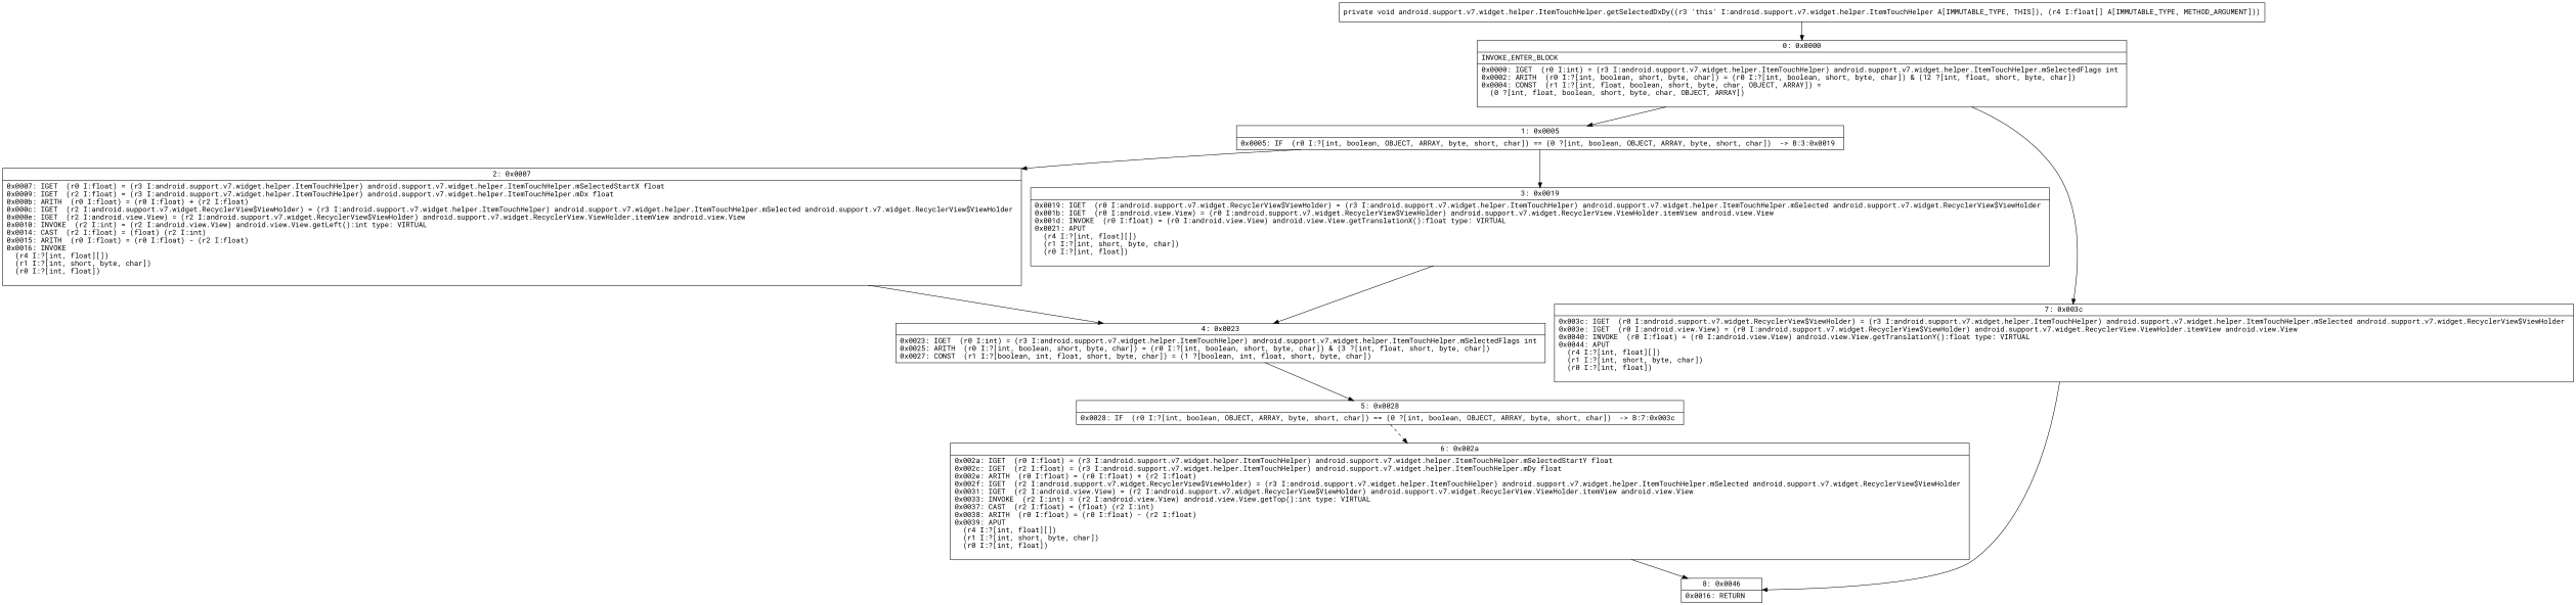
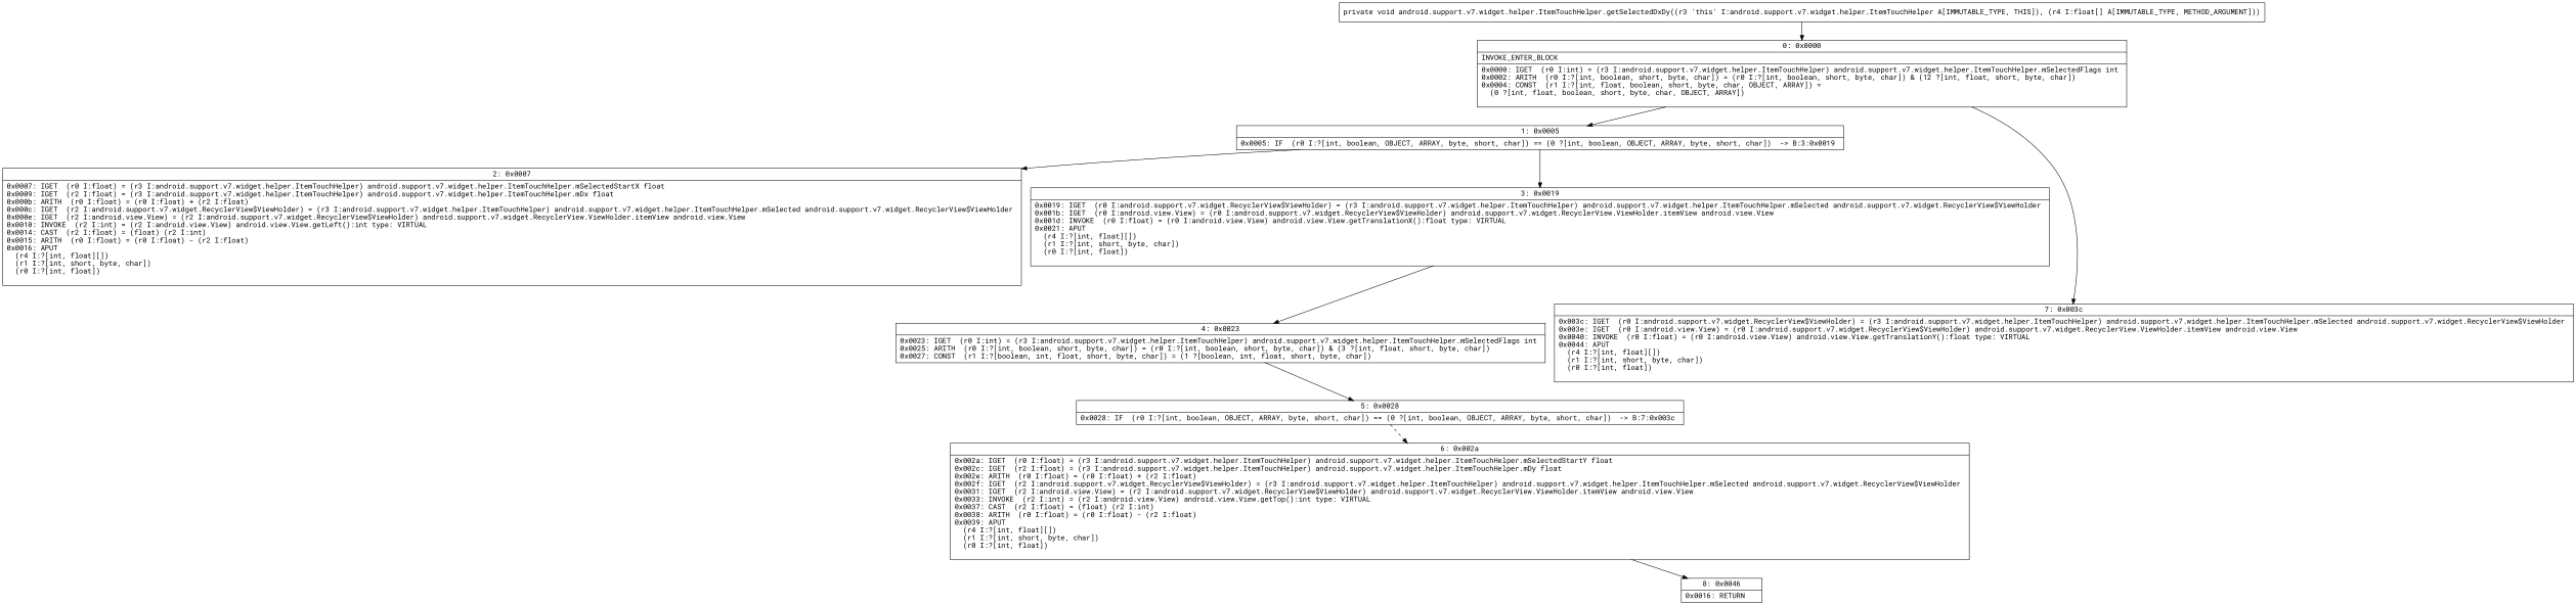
  digraph {
    fontname="Roboto Mono"
    node [fontname="Roboto Mono" shape=record]
    edge [fontname="Roboto Mono"]
    n1 [label="{0\:\ 0x0000|INVOKE_ENTER_BLOCK\l|0x0000: IGET  (r0 I:int) = (r3 I:android.support.v7.widget.helper.ItemTouchHelper) android.support.v7.widget.helper.ItemTouchHelper.mSelectedFlags int \l0x0002: ARITH  (r0 I:?[int, boolean, short, byte, char]) = (r0 I:?[int, boolean, short, byte, char]) & (12 ?[int, float, short, byte, char]) \l0x0004: CONST  (r1 I:?[int, float, boolean, short, byte, char, OBJECT, ARRAY]) = \l  (0 ?[int, float, boolean, short, byte, char, OBJECT, ARRAY])\l \l}"]
    n2 [label="{1\:\ 0x0005|0x0005: IF  (r0 I:?[int, boolean, OBJECT, ARRAY, byte, short, char]) == (0 ?[int, boolean, OBJECT, ARRAY, byte, short, char])  \-\> B:3:0x0019 \l}"]
    n3 [label="{7\:\ 0x003c|0x003c: IGET  (r0 I:android.support.v7.widget.RecyclerView$ViewHolder) = (r3 I:android.support.v7.widget.helper.ItemTouchHelper) android.support.v7.widget.helper.ItemTouchHelper.mSelected android.support.v7.widget.RecyclerView$ViewHolder \l0x003e: IGET  (r0 I:android.view.View) = (r0 I:android.support.v7.widget.RecyclerView$ViewHolder) android.support.v7.widget.RecyclerView.ViewHolder.itemView android.view.View \l0x0040: INVOKE  (r0 I:float) = (r0 I:android.view.View) android.view.View.getTranslationY():float type: VIRTUAL \l0x0044: APUT  \l  (r4 I:?[int, float][])\l  (r1 I:?[int, short, byte, char])\l  (r0 I:?[int, float])\l \l}"]
-   n4 [label="{2\:\ 0x0007|0x0007: IGET  (r0 I:float) = (r3 I:android.support.v7.widget.helper.ItemTouchHelper) android.support.v7.widget.helper.ItemTouchHelper.mSelectedStartX float \l0x0009: IGET  (r2 I:float) = (r3 I:android.support.v7.widget.helper.ItemTouchHelper) android.support.v7.widget.helper.ItemTouchHelper.mDx float \l0x000b: ARITH  (r0 I:float) = (r0 I:float) + (r2 I:float) \l0x000c: IGET  (r2 I:android.support.v7.widget.RecyclerView$ViewHolder) = (r3 I:android.support.v7.widget.helper.ItemTouchHelper) android.support.v7.widget.helper.ItemTouchHelper.mSelected android.support.v7.widget.RecyclerView$ViewHolder \l0x000e: IGET  (r2 I:android.view.View) = (r2 I:android.support.v7.widget.RecyclerView$ViewHolder) android.support.v7.widget.RecyclerView.ViewHolder.itemView android.view.View \l0x0010: INVOKE  (r2 I:int) = (r2 I:android.view.View) android.view.View.getLeft():int type: VIRTUAL \l0x0014: CAST  (r2 I:float) = (float) (r2 I:int) \l0x0015: ARITH  (r0 I:float) = (r0 I:float) \- (r2 I:float) \l0x0016: INVOKE  \l  (r4 I:?[int, float][])\l  (r1 I:?[int, short, byte, char])\l  (r0 I:?[int, float])\l \l}"]
+   n4 [label="{2\:\ 0x0007|0x0007: IGET  (r0 I:float) = (r3 I:android.support.v7.widget.helper.ItemTouchHelper) android.support.v7.widget.helper.ItemTouchHelper.mSelectedStartX float \l0x0009: IGET  (r2 I:float) = (r3 I:android.support.v7.widget.helper.ItemTouchHelper) android.support.v7.widget.helper.ItemTouchHelper.mDx float \l0x000b: ARITH  (r0 I:float) = (r0 I:float) + (r2 I:float) \l0x000c: IGET  (r2 I:android.support.v7.widget.RecyclerView$ViewHolder) = (r3 I:android.support.v7.widget.helper.ItemTouchHelper) android.support.v7.widget.helper.ItemTouchHelper.mSelected android.support.v7.widget.RecyclerView$ViewHolder \l0x000e: IGET  (r2 I:android.view.View) = (r2 I:android.support.v7.widget.RecyclerView$ViewHolder) android.support.v7.widget.RecyclerView.ViewHolder.itemView android.view.View \l0x0010: INVOKE  (r2 I:int) = (r2 I:android.view.View) android.view.View.getLeft():int type: VIRTUAL \l0x0014: CAST  (r2 I:float) = (float) (r2 I:int) \l0x0015: ARITH  (r0 I:float) = (r0 I:float) \- (r2 I:float) \l0x0016: APUT  \l  (r4 I:?[int, float][])\l  (r1 I:?[int, short, byte, char])\l  (r0 I:?[int, float])\l \l}"]
    n5 [label="{3\:\ 0x0019|0x0019: IGET  (r0 I:android.support.v7.widget.RecyclerView$ViewHolder) = (r3 I:android.support.v7.widget.helper.ItemTouchHelper) android.support.v7.widget.helper.ItemTouchHelper.mSelected android.support.v7.widget.RecyclerView$ViewHolder \l0x001b: IGET  (r0 I:android.view.View) = (r0 I:android.support.v7.widget.RecyclerView$ViewHolder) android.support.v7.widget.RecyclerView.ViewHolder.itemView android.view.View \l0x001d: INVOKE  (r0 I:float) = (r0 I:android.view.View) android.view.View.getTranslationX():float type: VIRTUAL \l0x0021: APUT  \l  (r4 I:?[int, float][])\l  (r1 I:?[int, short, byte, char])\l  (r0 I:?[int, float])\l \l}"]
    n6 [label="{4\:\ 0x0023|0x0023: IGET  (r0 I:int) = (r3 I:android.support.v7.widget.helper.ItemTouchHelper) android.support.v7.widget.helper.ItemTouchHelper.mSelectedFlags int \l0x0025: ARITH  (r0 I:?[int, boolean, short, byte, char]) = (r0 I:?[int, boolean, short, byte, char]) & (3 ?[int, float, short, byte, char]) \l0x0027: CONST  (r1 I:?[boolean, int, float, short, byte, char]) = (1 ?[boolean, int, float, short, byte, char]) \l}"]
    n7 [label="{5\:\ 0x0028|0x0028: IF  (r0 I:?[int, boolean, OBJECT, ARRAY, byte, short, char]) == (0 ?[int, boolean, OBJECT, ARRAY, byte, short, char])  \-\> B:7:0x003c \l}"]
    n8 [label="{6\:\ 0x002a|0x002a: IGET  (r0 I:float) = (r3 I:android.support.v7.widget.helper.ItemTouchHelper) android.support.v7.widget.helper.ItemTouchHelper.mSelectedStartY float \l0x002c: IGET  (r2 I:float) = (r3 I:android.support.v7.widget.helper.ItemTouchHelper) android.support.v7.widget.helper.ItemTouchHelper.mDy float \l0x002e: ARITH  (r0 I:float) = (r0 I:float) + (r2 I:float) \l0x002f: IGET  (r2 I:android.support.v7.widget.RecyclerView$ViewHolder) = (r3 I:android.support.v7.widget.helper.ItemTouchHelper) android.support.v7.widget.helper.ItemTouchHelper.mSelected android.support.v7.widget.RecyclerView$ViewHolder \l0x0031: IGET  (r2 I:android.view.View) = (r2 I:android.support.v7.widget.RecyclerView$ViewHolder) android.support.v7.widget.RecyclerView.ViewHolder.itemView android.view.View \l0x0033: INVOKE  (r2 I:int) = (r2 I:android.view.View) android.view.View.getTop():int type: VIRTUAL \l0x0037: CAST  (r2 I:float) = (float) (r2 I:int) \l0x0038: ARITH  (r0 I:float) = (r0 I:float) \- (r2 I:float) \l0x0039: APUT  \l  (r4 I:?[int, float][])\l  (r1 I:?[int, short, byte, char])\l  (r0 I:?[int, float])\l \l}"]
    n9 [label="{8\:\ 0x0046|0x0016: RETURN   \l}"]
    n10 [label="{private void android.support.v7.widget.helper.ItemTouchHelper.getSelectedDxDy((r3 'this' I:android.support.v7.widget.helper.ItemTouchHelper A[IMMUTABLE_TYPE, THIS]), (r4 I:float[] A[IMMUTABLE_TYPE, METHOD_ARGUMENT])) }"]
    n1 -> n2
    n1 -> n3
    n2 -> n4 [style=solid]
    n2 -> n5
-   n3 -> n9
-   n4 -> n6
    n5 -> n6
    n6 -> n7
    n7 -> n8 [style=dashed]
    n8 -> n9
    n10 -> n1
  }
